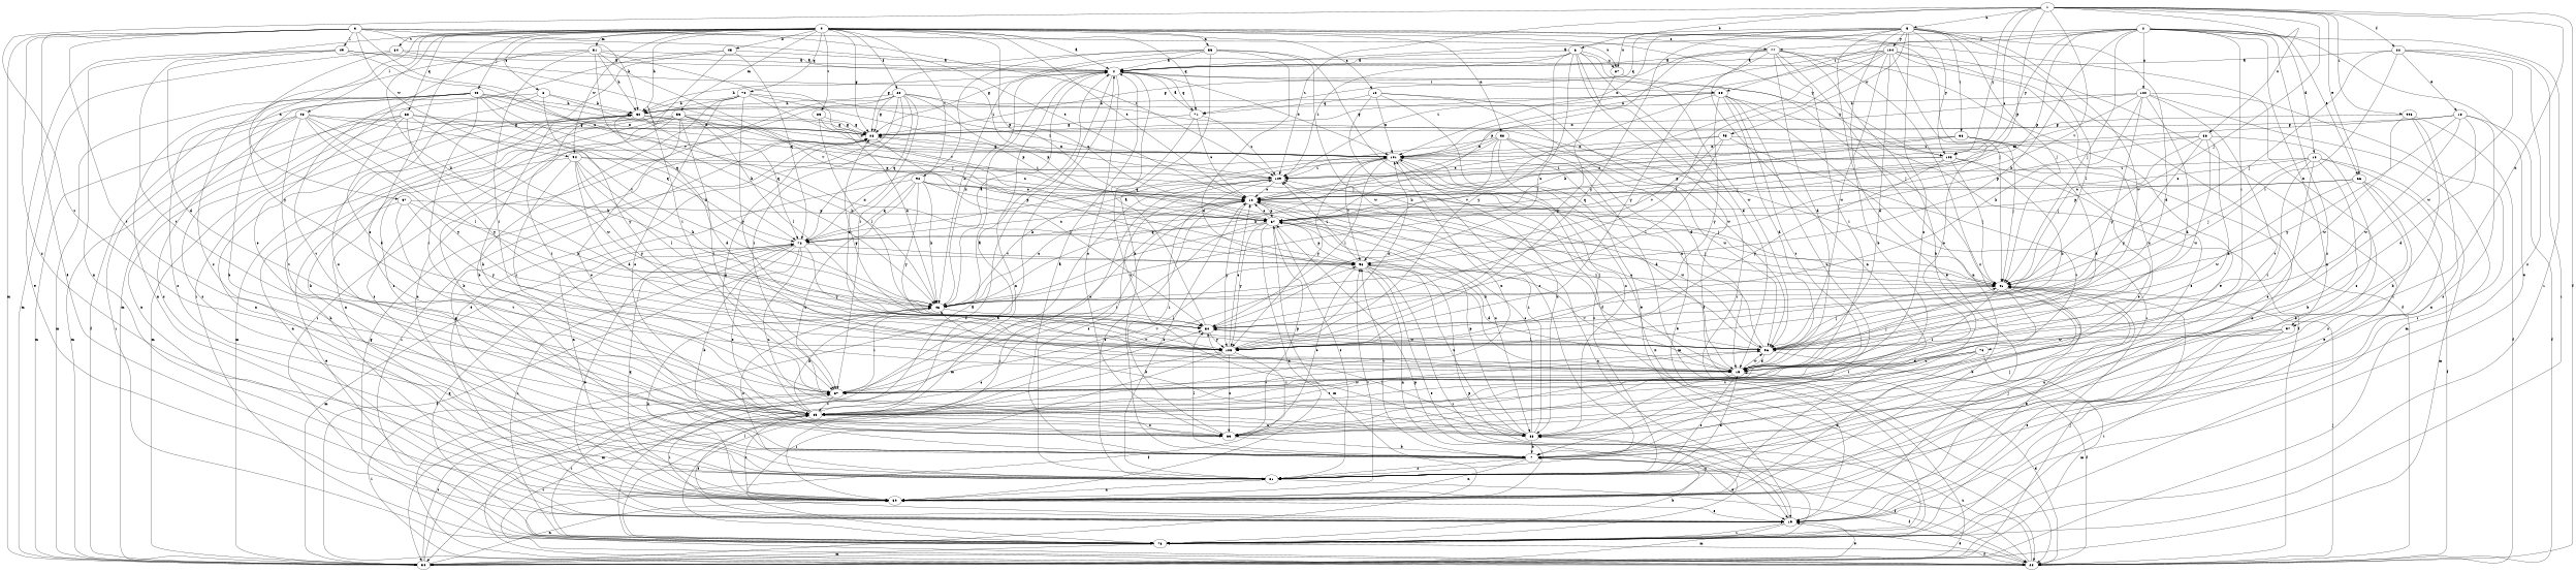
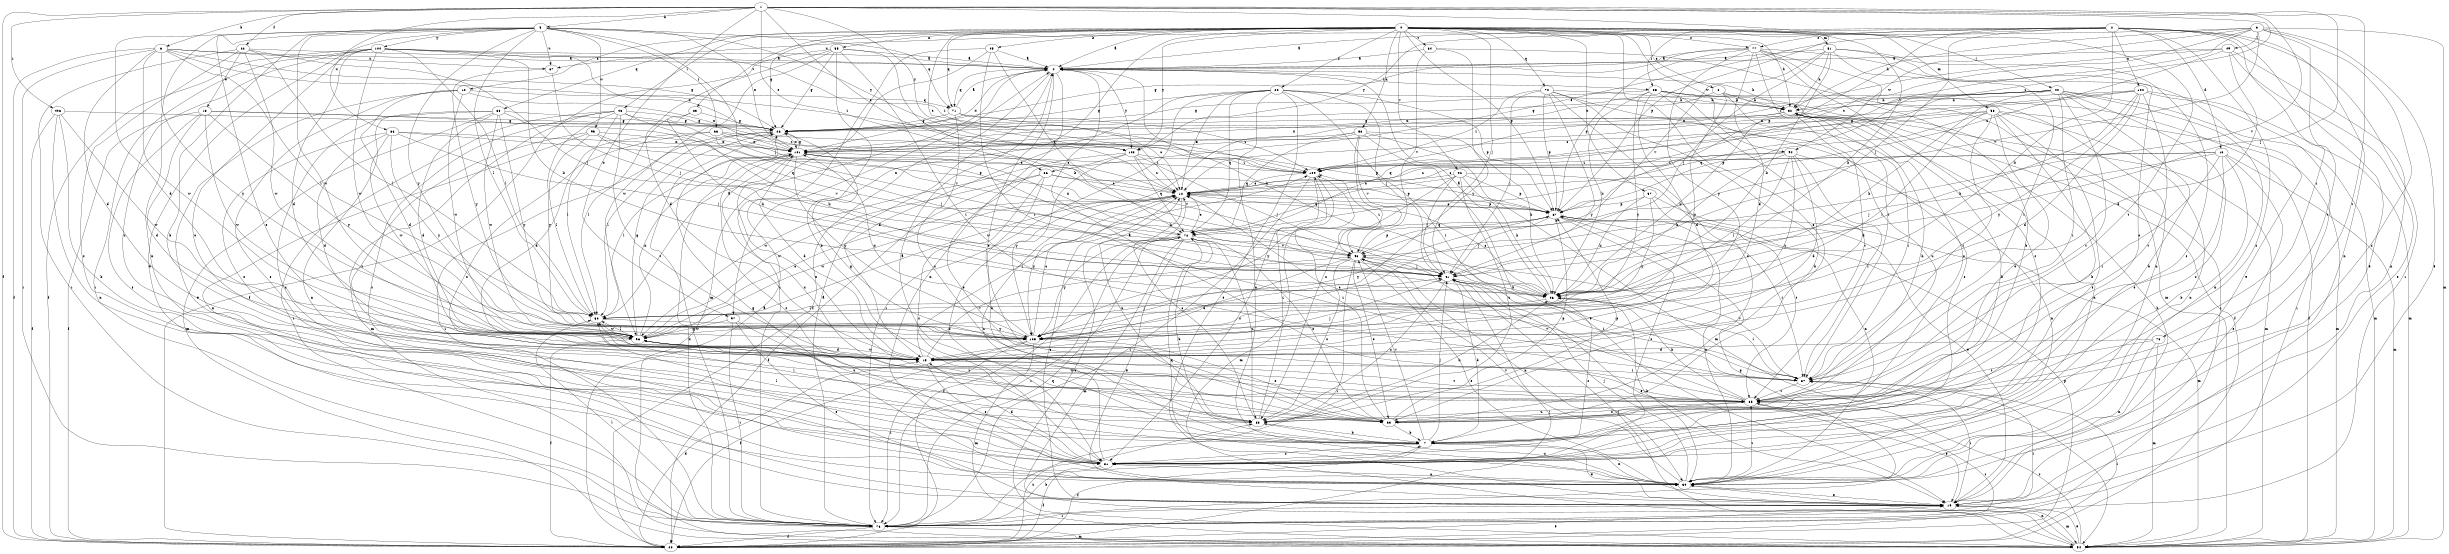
  strict digraph {
    0
    4
    8
    10
    12
    20
    28
    32
    40
    41
    45
    46
    48
    51
    53
    55
    57
    58
    63
    67
    68
    70
    71
    77
    83
    84
    85
    92
    94
    97
    103
    23
    35
    59
    101
    54
    105
    19
    81
    15
    96
    88
    76
    37
    72
    50
    7
    93
    109
    1
    5
    6
    n53 [label=66]
    22
    86
    n56 [label=406]
    87
    36
    95
    104
    18
    2
    13
    73
    100
    3
    49
    0 -> 4 [label=a]
    0 -> 8 [label=c]
    0 -> 10 [label=c]
    0 -> 12 [label=c]
    0 -> 20 [label=f]
    0 -> 28 [label=g]
    0 -> 32 [label=h]
    0 -> 40 [label=j]
    0 -> 41 [label=j]
    0 -> 45 [label=k]
    0 -> 46 [label=k]
    0 -> 48 [label=l]
    0 -> 51 [label=m]
    0 -> 53 [label=m]
    0 -> 55 [label=n]
    0 -> 57 [label=n]
    0 -> 58 [label=n]
    0 -> 63 [label=o]
    0 -> 67 [label=p]
    0 -> 68 [label=q]
    0 -> 70 [label=q]
    0 -> 71 [label=q]
    0 -> 77 [label=s]
    0 -> 83 [label=t]
    0 -> 84 [label=t]
    0 -> 85 [label=t]
    0 -> 92 [label=v]
    0 -> 94 [label=w]
    0 -> 97 [label=x]
    0 -> 103 [label=y]
    4 -> 32 [label=h]
    4 -> 46 [label=k]
    4 -> 63 [label=o]
    4 -> 71 [label=q]
    4 -> 103 [label=y]
    4 -> 23 [label=f]
    4 -> 35 [label=i]
    4 -> 59 [label=n]
    4 -> 101 [label=x]
    8 -> 32 [label=h]
    8 -> 63 [label=o]
    8 -> 101 [label=x]
    8 -> 54 [label=f]
    8 -> 105 [label=y]
    10 -> 71 [label=q]
    10 -> 101 [label=x]
    10 -> 19 [label=e]
    10 -> 81 [label=s]
    10 -> 15 [label=d]
    10 -> 96 [label=w]
    12 -> 67 [label=p]
    12 -> 105 [label=y]
    12 -> 81 [label=s]
    12 -> 96 [label=w]
    12 -> 88 [label=u]
    20 -> 12 [label=c]
    20 -> 28 [label=g]
    20 -> 32 [label=h]
    20 -> 41 [label=j]
    20 -> 67 [label=p]
    20 -> 59 [label=n]
    20 -> 19 [label=e]
    20 -> 15 [label=d]
    20 -> 76 [label=r]
    20 -> 37 [label=i]
    20 -> 72 [label=q]
    28 -> 101 [label=x]
    28 -> 76 [label=r]
    28 -> 50 [label=l]
    32 -> 28 [label=g]
    32 -> 46 [label=k]
    32 -> 59 [label=n]
    32 -> 101 [label=x]
    32 -> 54 [label=m]
    32 -> 15 [label=d]
    32 -> 37 [label=i]
    32 -> 7 [label=b]
    40 -> 28 [label=g]
    40 -> 32 [label=h]
    40 -> 46 [label=k]
    40 -> 85 [label=t]
    40 -> 59 [label=n]
    40 -> 101 [label=x]
    40 -> 54 [label=m]
    40 -> 81 [label=s]
    40 -> 37 [label=i]
    40 -> 72 [label=q]
    40 -> 7 [label=b]
    41 -> 46 [label=k]
    41 -> 19 [label=e]
    41 -> 88 [label=u]
    41 -> 37 [label=i]
    41 -> 7 [label=b]
    45 -> 4 [label=a]
    45 -> 54 [label=m]
    45 -> 76 [label=r]
    45 -> 37 [label=i]
    45 -> 72 [label=q]
    46 -> 4 [label=a]
    46 -> 12 [label=c]
    46 -> 81 [label=s]
    46 -> 37 [label=i]
    46 -> 50 [label=l]
    48 -> 28 [label=g]
    48 -> 46 [label=k]
    48 -> 85 [label=t]
    48 -> 54 [label=m]
    48 -> 105 [label=y]
    48 -> 81 [label=s]
    48 -> 76 [label=r]
    48 -> 50 [label=l]
    48 -> 93 [label=v]
    51 -> 4 [label=a]
    51 -> 32 [label=h]
    51 -> 41 [label=j]
    51 -> 46 [label=k]
    51 -> 63 [label=o]
    51 -> 81 [label=s]
    51 -> 37 [label=i]
    51 -> 93 [label=v]
    53 -> 28 [label=g]
    53 -> 63 [label=o]
    53 -> 67 [label=p]
    53 -> 59 [label=n]
    53 -> 54 [label=m]
    53 -> 81 [label=s]
    53 -> 37 [label=i]
    53 -> 72 [label=q]
    53 -> 50 [label=l]
    53 -> 7 [label=b]
    55 -> 4 [label=a]
    55 -> 28 [label=g]
    55 -> 46 [label=k]
    55 -> 23 [label=f]
    55 -> 15 [label=d]
    55 -> 96 [label=w]
    55 -> 37 [label=i]
    55 -> 7 [label=b]
    57 -> 46 [label=k]
    57 -> 67 [label=p]
    57 -> 85 [label=t]
    57 -> 105 [label=y]
    57 -> 19 [label=e]
    58 -> 46 [label=k]
    58 -> 101 [label=x]
    58 -> 54 [label=m]
    58 -> 19 [label=e]
    58 -> 96 [label=w]
    58 -> 88 [label=u]
    58 -> 72 [label=q]
    58 -> 93 [label=v]
    63 -> 67 [label=p]
    63 -> 7 [label=b]
    63 -> 109 [label=z]
    67 -> 12 [label=c]
    67 -> 41 [label=j]
    67 -> 59 [label=n]
    67 -> 54 [label=m]
    67 -> 105 [label=y]
    67 -> 81 [label=s]
    67 -> 37 [label=i]
    67 -> 72 [label=q]
    68 -> 28 [label=g]
    68 -> 59 [label=n]
    68 -> 54 [label=m]
    68 -> 105 [label=y]
    68 -> 81 [label=s]
    68 -> 15 [label=d]
    68 -> 96 [label=w]
    68 -> 72 [label=q]
    70 -> 32 [label=h]
    70 -> 41 [label=j]
    70 -> 63 [label=o]
    70 -> 67 [label=p]
    70 -> 105 [label=y]
    70 -> 81 [label=s]
    70 -> 7 [label=b]
    70 -> 109 [label=z]
    71 -> 4 [label=a]
    71 -> 12 [label=c]
    71 -> 28 [label=g]
    71 -> 88 [label=u]
    71 -> 109 [label=z]
    77 -> 4 [label=a]
    77 -> 28 [label=g]
    77 -> 67 [label=p]
    77 -> 59 [label=n]
    77 -> 105 [label=y]
    77 -> 19 [label=e]
    77 -> 81 [label=s]
    77 -> 15 [label=d]
    77 -> 37 [label=i]
    77 -> 7 [label=b]
    83 -> 28 [label=g]
    83 -> 46 [label=k]
    83 -> 50 [label=l]
    84 -> 4 [label=a]
    84 -> 54 [label=m]
    84 -> 105 [label=y]
    84 -> 93 [label=v]
    85 -> 4 [label=a]
    85 -> 28 [label=g]
    85 -> 32 [label=h]
    85 -> 46 [label=k]
    85 -> 63 [label=o]
    85 -> 101 [label=x]
    85 -> 19 [label=e]
    85 -> 96 [label=w]
    85 -> 88 [label=u]
    85 -> 93 [label=v]
    92 -> 12 [label=c]
    92 -> 41 [label=j]
    92 -> 46 [label=k]
    92 -> 67 [label=p]
    92 -> 59 [label=n]
    92 -> 105 [label=y]
    92 -> 88 [label=u]
    92 -> 72 [label=q]
    94 -> 12 [label=c]
    94 -> 46 [label=k]
    94 -> 59 [label=n]
    94 -> 105 [label=y]
    94 -> 15 [label=d]
    94 -> 37 [label=i]
    94 -> 50 [label=l]
    94 -> 109 [label=z]
    97 -> 19 [label=e]
    97 -> 96 [label=w]
    97 -> 88 [label=u]
    97 -> 76 [label=r]
    103 -> 12 [label=c]
    103 -> 41 [label=j]
    103 -> 63 [label=o]
    103 -> 105 [label=y]
-   103 -> 96 [label=k]
+   103 -> 96 [label=w]
    103 -> 72 [label=q]
    103 -> 109 [label=z]
    23 -> 4 [label=a]
    23 -> 41 [label=j]
    23 -> 67 [label=p]
    23 -> 85 [label=t]
    23 -> 19 [label=e]
    23 -> 15 [label=d]
    23 -> 88 [label=u]
    23 -> 37 [label=i]
    35 -> 28 [label=g]
    35 -> 32 [label=h]
    35 -> 46 [label=k]
    35 -> 85 [label=t]
    35 -> 23 [label=f]
    35 -> 105 [label=y]
    35 -> 15 [label=d]
    35 -> 88 [label=u]
    35 -> 76 [label=r]
    59 -> 28 [label=g]
    59 -> 41 [label=j]
    59 -> 46 [label=k]
    59 -> 85 [label=t]
    59 -> 19 [label=e]
    59 -> 88 [label=u]
    59 -> 72 [label=q]
    59 -> 93 [label=v]
    101 -> 28 [label=g]
    101 -> 46 [label=k]
    101 -> 105 [label=y]
    101 -> 81 [label=s]
    101 -> 15 [label=d]
    101 -> 88 [label=u]
    101 -> 50 [label=l]
    101 -> 93 [label=v]
    101 -> 109 [label=z]
    54 -> 12 [label=c]
    54 -> 41 [label=j]
    54 -> 85 [label=t]
    54 -> 59 [label=n]
    54 -> 19 [label=e]
    105 -> 12 [label=c]
    105 -> 63 [label=o]
    105 -> 23 [label=f]
    105 -> 101 [label=x]
    105 -> 54 [label=m]
    105 -> 76 [label=r]
    19 -> 12 [label=c]
    19 -> 32 [label=h]
    19 -> 54 [label=m]
    19 -> 76 [label=r]
    19 -> 37 [label=i]
    81 -> 12 [label=c]
    81 -> 23 [label=f]
    81 -> 59 [label=n]
    81 -> 15 [label=d]
    15 -> 41 [label=j]
    15 -> 85 [label=t]
    15 -> 81 [label=s]
    15 -> 96 [label=w]
    15 -> 37 [label=i]
    15 -> 93 [label=v]
    15 -> 109 [label=z]
    96 -> 12 [label=c]
    96 -> 28 [label=g]
    96 -> 41 [label=j]
    96 -> 85 [label=t]
    96 -> 23 [label=f]
    96 -> 101 [label=x]
    96 -> 15 [label=d]
    96 -> 50 [label=l]
    88 -> 12 [label=c]
    88 -> 46 [label=k]
    88 -> 67 [label=p]
    88 -> 50 [label=l]
    88 -> 7 [label=b]
    88 -> 109 [label=z]
    76 -> 4 [label=a]
    76 -> 28 [label=g]
    76 -> 67 [label=p]
    76 -> 23 [label=f]
    76 -> 101 [label=x]
    76 -> 54 [label=m]
    76 -> 37 [label=i]
    76 -> 72 [label=q]
    76 -> 50 [label=l]
    76 -> 7 [label=b]
    37 -> 12 [label=c]
    37 -> 85 [label=t]
    37 -> 93 [label=v]
    72 -> 12 [label=c]
    72 -> 63 [label=o]
    72 -> 23 [label=f]
    72 -> 101 [label=x]
    72 -> 54 [label=m]
    72 -> 105 [label=y]
    72 -> 19 [label=e]
    72 -> 88 [label=u]
    72 -> 76 [label=r]
    72 -> 7 [label=b]
    72 -> 93 [label=v]
    50 -> 4 [label=a]
    50 -> 105 [label=y]
    50 -> 96 [label=w]
    7 -> 4 [label=a]
    7 -> 41 [label=j]
    7 -> 23 [label=f]
    7 -> 59 [label=n]
    7 -> 19 [label=e]
    7 -> 81 [label=s]
    7 -> 50 [label=l]
    7 -> 93 [label=v]
    93 -> 41 [label=j]
    93 -> 63 [label=o]
    93 -> 67 [label=p]
    93 -> 59 [label=n]
    93 -> 19 [label=e]
    93 -> 15 [label=d]
    93 -> 88 [label=u]
    93 -> 76 [label=r]
    93 -> 109 [label=z]
    109 -> 12 [label=c]
    109 -> 54 [label=m]
    109 -> 81 [label=s]
    109 -> 76 [label=r]
    1 -> 12 [label=c]
    1 -> 41 [label=j]
    1 -> 67 [label=p]
    1 -> 85 [label=t]
    1 -> 97 [label=x]
    1 -> 103 [label=y]
    1 -> 23 [label=f]
    1 -> 93 [label=v]
    1 -> 109 [label=z]
    1 -> 5 [label=b]
    1 -> 6 [label=b]
    1 -> n53 [label=e]
    1 -> 22 [label=f]
    1 -> 86 [label=u]
    1 -> n56 [label=z]
    5 -> 41 [label=j]
    5 -> 63 [label=o]
    5 -> 71 [label=q]
    5 -> 103 [label=y]
    5 -> 59 [label=n]
    5 -> 101 [label=x]
    5 -> 105 [label=y]
    5 -> 19 [label=e]
    5 -> 15 [label=d]
    5 -> 96 [label=w]
    5 -> 50 [label=l]
    5 -> 7 [label=b]
    5 -> 87 [label=u]
    5 -> 36 [label=i]
    5 -> 95 [label=w]
    5 -> 104 [label=y]
    6 -> 4 [label=a]
    6 -> 28 [label=g]
    6 -> 23 [label=f]
    6 -> 105 [label=y]
    6 -> 15 [label=d]
    6 -> 96 [label=w]
    6 -> 76 [label=r]
    6 -> 50 [label=l]
    6 -> 109 [label=z]
    6 -> 87 [label=u]
    n53 -> 12 [label=c]
    n53 -> 67 [label=p]
    n53 -> 23 [label=f]
    n53 -> 81 [label=s]
    n53 -> 96 [label=w]
    n53 -> 7 [label=b]
    22 -> 4 [label=a]
    22 -> 41 [label=j]
    22 -> 81 [label=s]
    22 -> 96 [label=w]
    22 -> 76 [label=r]
    22 -> 50 [label=l]
    22 -> 18 [label=e]
    86 -> 41 [label=j]
    86 -> 63 [label=o]
    86 -> 67 [label=p]
    86 -> 101 [label=x]
    86 -> 105 [label=y]
    86 -> 15 [label=d]
    86 -> 96 [label=w]
    n56 -> 28 [label=g]
    n56 -> 23 [label=f]
    n56 -> 59 [label=n]
    n56 -> 96 [label=w]
    n56 -> 7 [label=b]
    87 -> 41 [label=j]
    87 -> 105 [label=y]
    36 -> 12 [label=c]
    36 -> 41 [label=j]
    36 -> 63 [label=o]
    36 -> 67 [label=p]
    36 -> 101 [label=x]
    36 -> 15 [label=d]
    95 -> 12 [label=c]
    95 -> 85 [label=t]
    95 -> 59 [label=n]
    95 -> 101 [label=x]
    95 -> 50 [label=l]
    95 -> 93 [label=v]
    104 -> 4 [label=a]
    104 -> 46 [label=k]
    104 -> 63 [label=o]
    104 -> 23 [label=f]
    104 -> 101 [label=x]
    104 -> 15 [label=d]
    104 -> 96 [label=w]
    104 -> 88 [label=u]
    104 -> 76 [label=r]
    104 -> 50 [label=l]
    104 -> 109 [label=z]
    18 -> 28 [label=g]
    18 -> 23 [label=f]
    18 -> 105 [label=y]
    18 -> 81 [label=s]
    18 -> 15 [label=d]
    18 -> 96 [label=w]
    18 -> 109 [label=z]
    2 -> 4 [label=a]
    2 -> 41 [label=j]
    2 -> 46 [label=k]
    2 -> 67 [label=p]
    2 -> 77 [label=s]
    2 -> 103 [label=y]
    2 -> 35 [label=i]
    2 -> 59 [label=n]
    2 -> 19 [label=e]
    2 -> 81 [label=s]
    2 -> 76 [label=r]
    2 -> n53 [label=e]
    2 -> 13 [label=d]
    2 -> 73 [label=r]
    2 -> 100 [label=x]
    13 -> 12 [label=c]
    13 -> 41 [label=j]
    13 -> 63 [label=o]
    13 -> 54 [label=m]
    13 -> 19 [label=e]
    13 -> 37 [label=i]
    13 -> 7 [label=b]
    13 -> 109 [label=z]
    73 -> 85 [label=t]
    73 -> 59 [label=n]
    73 -> 54 [label=m]
    73 -> 15 [label=d]
-   73 -> 37 [label=i]
    100 -> 12 [label=c]
    100 -> 32 [label=h]
    100 -> 46 [label=k]
    100 -> 85 [label=t]
    100 -> 101 [label=x]
    100 -> 54 [label=m]
    100 -> 105 [label=y]
    100 -> 15 [label=d]
    100 -> 76 [label=r]
    3 -> 12 [label=c]
    3 -> 32 [label=h]
    3 -> 85 [label=t]
    3 -> 94 [label=w]
    3 -> 54 [label=m]
    3 -> 19 [label=e]
    3 -> 81 [label=s]
    3 -> 93 [label=v]
    3 -> 109 [label=z]
    3 -> 87 [label=u]
    3 -> 49 [label=l]
    49 -> 4 [label=a]
    49 -> 12 [label=c]
    49 -> 59 [label=n]
    49 -> 19 [label=e]
    49 -> 15 [label=d]
    49 -> 109 [label=z]
  }
